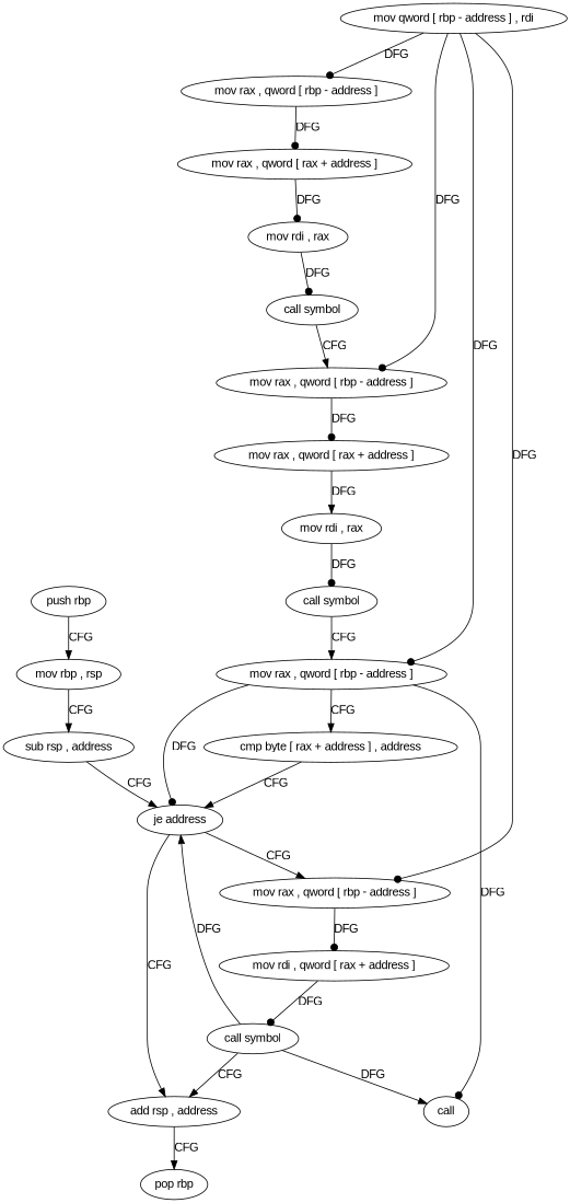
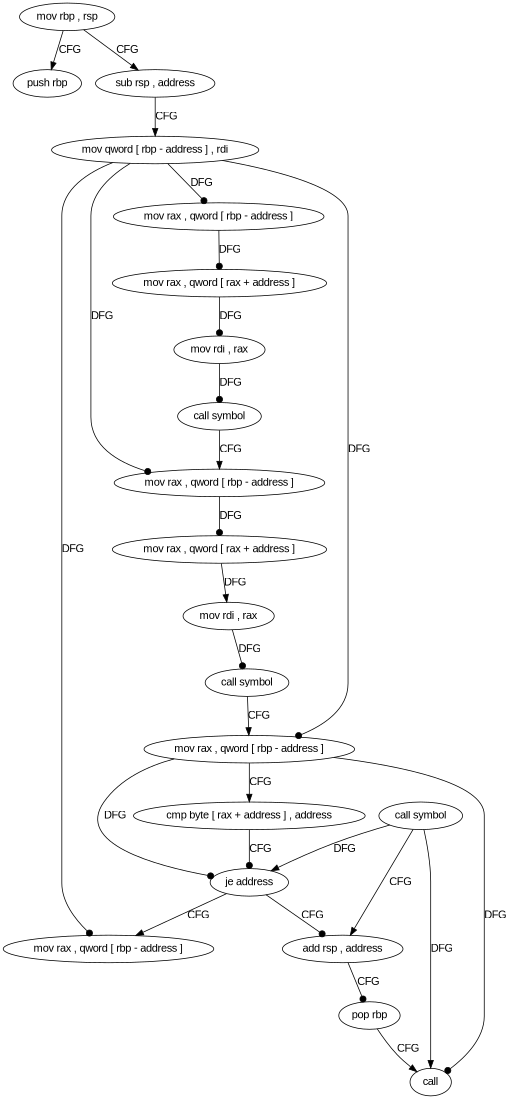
  digraph {
    fontname="Liberation Sans"
    node [fontname="Liberation Sans"]
    edge [arrowhead=dot fontname="Liberation Sans"]
    n1 [label="push rbp"]
    n2 [label="mov rbp , rsp"]
    n3 [label="sub rsp , address"]
    n4 [label="mov qword [ rbp - address ] , rdi"]
    n5 [label="mov rax , qword [ rbp - address ]"]
    n6 [label="mov rax , qword [ rbp - address ]"]
    n7 [label="mov rax , qword [ rbp - address ]"]
    n8 [label="mov rax , qword [ rbp - address ]"]
    n9 [label="mov rax , qword [ rax + address ]"]
    n10 [label="mov rax , qword [ rax + address ]"]
    n11 [label="cmp byte [ rax + address ] , address"]
    n12 [label="je address"]
    n13 [label=call]
-   n14 [label="mov rdi , qword [ rax + address ]"]
    n15 [label="mov rdi , rax"]
    n16 [label="call symbol"]
    n17 [label="mov rdi , rax"]
    n18 [label="call symbol"]
    n19 [label="add rsp , address"]
    n20 [label="pop rbp"]
    n21 [label="call symbol"]
-   n1 -> n2 [arrowhead=normal label=CFG]
+   n2 -> n1 [arrowhead=normal label=CFG]
    n2 -> n3 [arrowhead=normal label=CFG]
-   n3 -> n12 [arrowhead=normal label=CFG]
+   n3 -> n4 [arrowhead=normal label=CFG]
    n4 -> n5 [label=DFG]
    n4 -> n6 [label=DFG]
    n4 -> n7 [label=DFG]
    n4 -> n8 [label=DFG]
    n5 -> n9 [label=DFG]
    n6 -> n10 [label=DFG]
    n7 -> n11 [arrowhead=normal label=CFG]
    n7 -> n12 [label=DFG]
    n7 -> n13 [label=DFG]
-   n8 -> n14 [label=DFG]
    n9 -> n15 [label=DFG]
    n10 -> n17 [arrowhead=normal label=DFG]
-   n11 -> n12 [arrowhead=normal label=CFG]
+   n11 -> n12 [label=CFG]
    n12 -> n8 [arrowhead=normal label=CFG]
-   n12 -> n19 [arrowhead=normal label=CFG]
-   n14 -> n21 [label=DFG]
+   n12 -> n19 [label=CFG]
    n15 -> n16 [label=DFG]
    n16 -> n6 [arrowhead=normal label=CFG]
    n17 -> n18 [label=DFG]
    n18 -> n7 [arrowhead=normal label=CFG]
-   n19 -> n20 [arrowhead=normal label=CFG]
+   n19 -> n20 [label=CFG]
+   n20 -> n13 [arrowhead=normal label=CFG]
    n21 -> n12 [arrowhead=normal label=DFG]
    n21 -> n13 [arrowhead=normal label=DFG]
    n21 -> n19 [arrowhead=normal label=CFG]
  }
